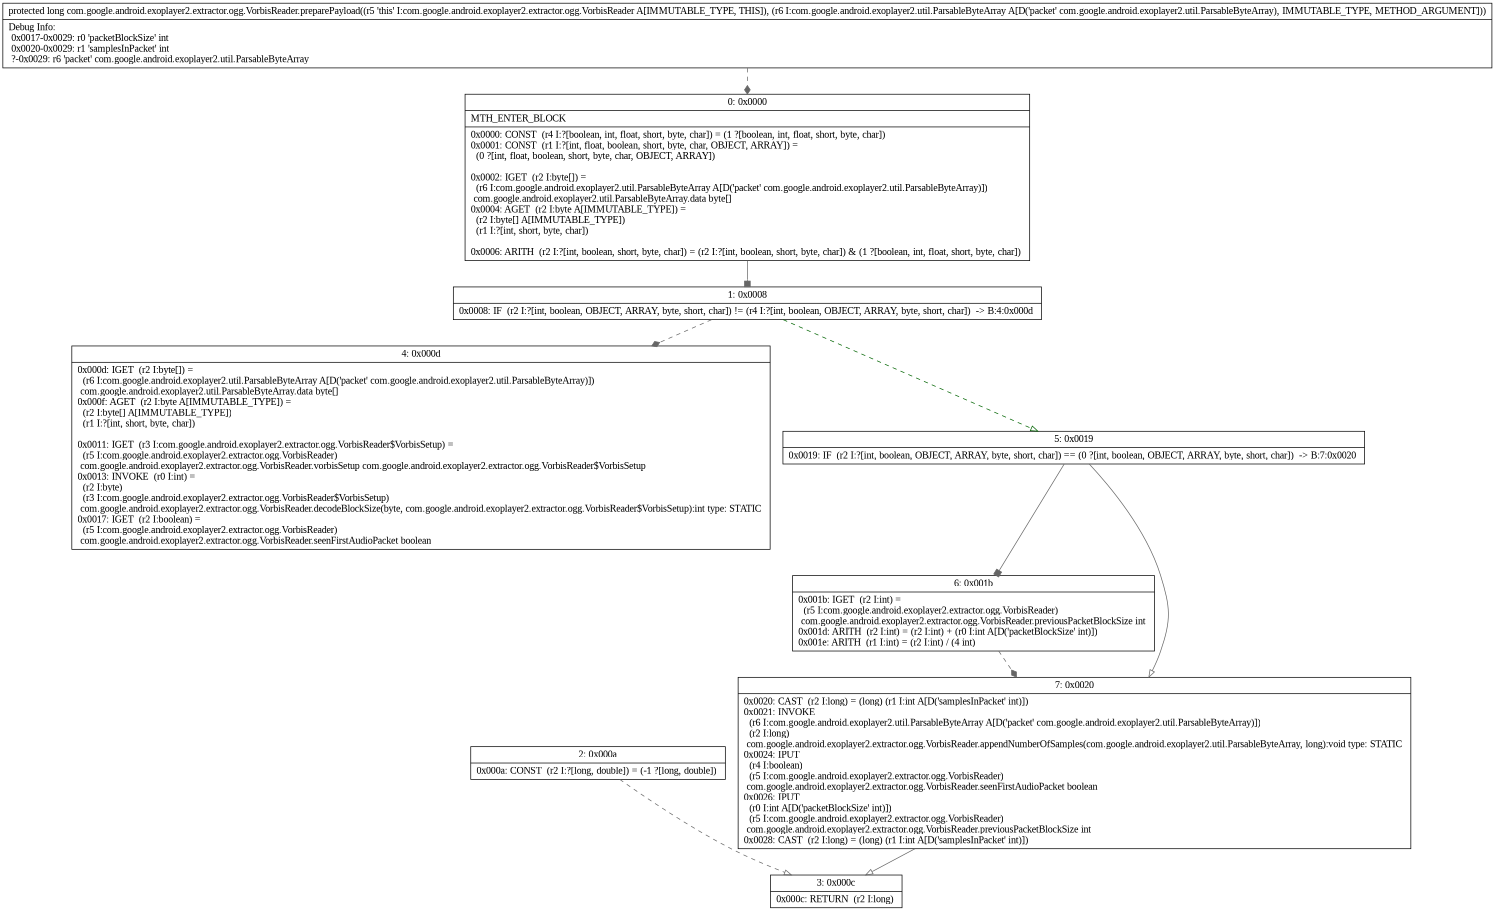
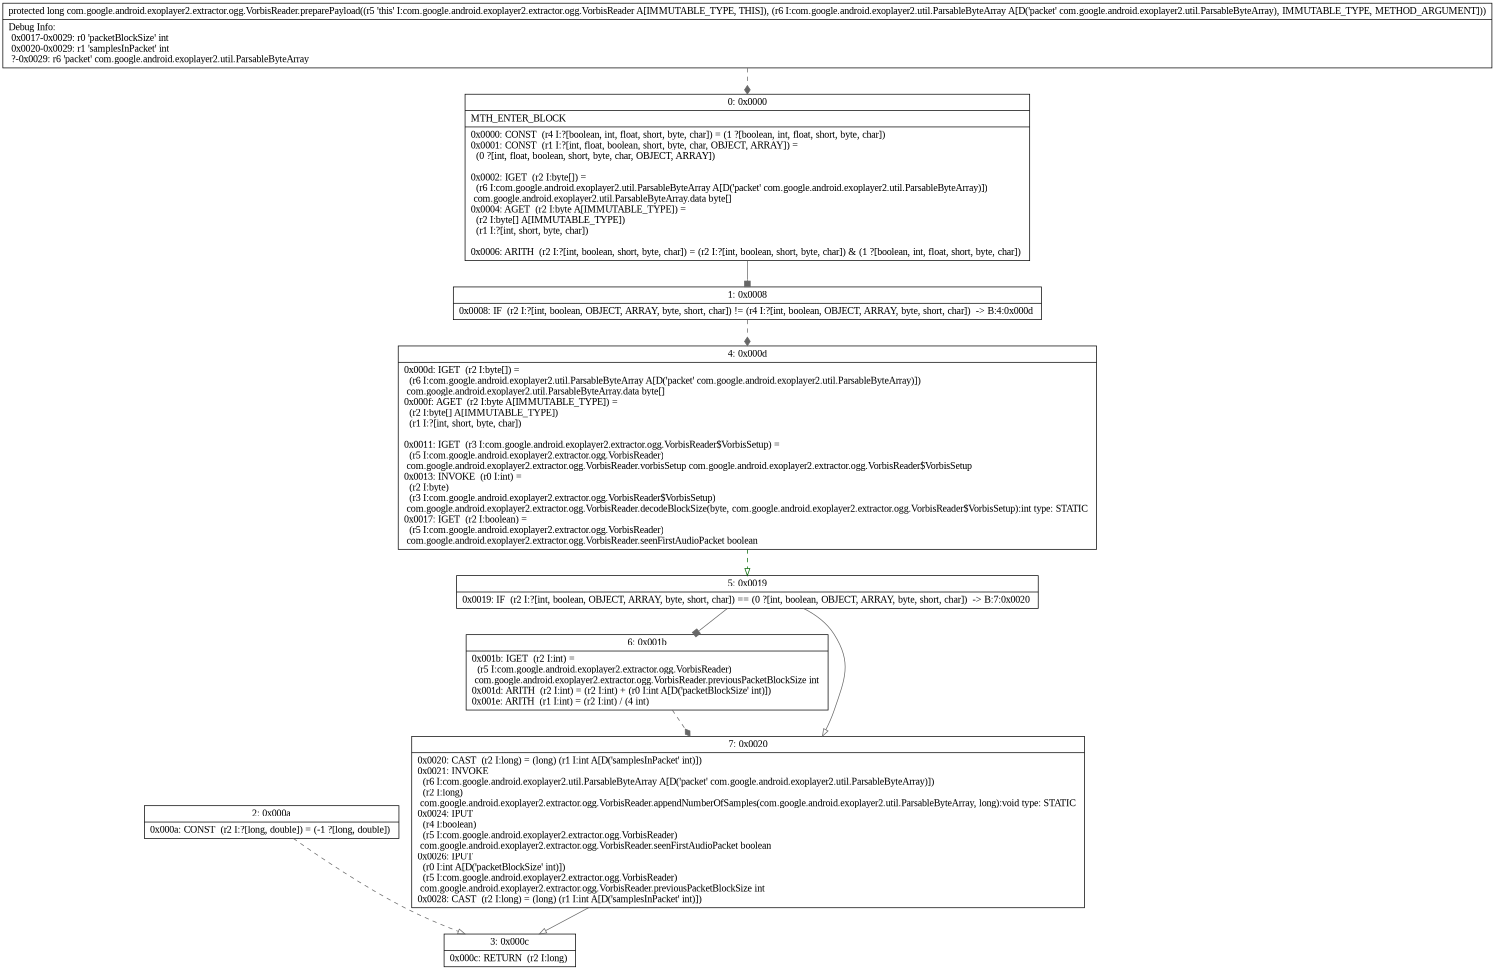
  digraph {
    fontname="Liberation Serif"
    node [fontname="Liberation Serif" shape=record]
    edge [arrowhead=onormal color=gray40 fontname="Liberation Serif" style=dashed]
    n1 [label="{0\:\ 0x0000|MTH_ENTER_BLOCK\l|0x0000: CONST  (r4 I:?[boolean, int, float, short, byte, char]) = (1 ?[boolean, int, float, short, byte, char]) \l0x0001: CONST  (r1 I:?[int, float, boolean, short, byte, char, OBJECT, ARRAY]) = \l  (0 ?[int, float, boolean, short, byte, char, OBJECT, ARRAY])\l \l0x0002: IGET  (r2 I:byte[]) = \l  (r6 I:com.google.android.exoplayer2.util.ParsableByteArray A[D('packet' com.google.android.exoplayer2.util.ParsableByteArray)])\l com.google.android.exoplayer2.util.ParsableByteArray.data byte[] \l0x0004: AGET  (r2 I:byte A[IMMUTABLE_TYPE]) = \l  (r2 I:byte[] A[IMMUTABLE_TYPE])\l  (r1 I:?[int, short, byte, char])\l \l0x0006: ARITH  (r2 I:?[int, boolean, short, byte, char]) = (r2 I:?[int, boolean, short, byte, char]) & (1 ?[boolean, int, float, short, byte, char]) \l}"]
    n2 [label="{1\:\ 0x0008|0x0008: IF  (r2 I:?[int, boolean, OBJECT, ARRAY, byte, short, char]) != (r4 I:?[int, boolean, OBJECT, ARRAY, byte, short, char])  \-\> B:4:0x000d \l}"]
    n3 [label="{4\:\ 0x000d|0x000d: IGET  (r2 I:byte[]) = \l  (r6 I:com.google.android.exoplayer2.util.ParsableByteArray A[D('packet' com.google.android.exoplayer2.util.ParsableByteArray)])\l com.google.android.exoplayer2.util.ParsableByteArray.data byte[] \l0x000f: AGET  (r2 I:byte A[IMMUTABLE_TYPE]) = \l  (r2 I:byte[] A[IMMUTABLE_TYPE])\l  (r1 I:?[int, short, byte, char])\l \l0x0011: IGET  (r3 I:com.google.android.exoplayer2.extractor.ogg.VorbisReader$VorbisSetup) = \l  (r5 I:com.google.android.exoplayer2.extractor.ogg.VorbisReader)\l com.google.android.exoplayer2.extractor.ogg.VorbisReader.vorbisSetup com.google.android.exoplayer2.extractor.ogg.VorbisReader$VorbisSetup \l0x0013: INVOKE  (r0 I:int) = \l  (r2 I:byte)\l  (r3 I:com.google.android.exoplayer2.extractor.ogg.VorbisReader$VorbisSetup)\l com.google.android.exoplayer2.extractor.ogg.VorbisReader.decodeBlockSize(byte, com.google.android.exoplayer2.extractor.ogg.VorbisReader$VorbisSetup):int type: STATIC \l0x0017: IGET  (r2 I:boolean) = \l  (r5 I:com.google.android.exoplayer2.extractor.ogg.VorbisReader)\l com.google.android.exoplayer2.extractor.ogg.VorbisReader.seenFirstAudioPacket boolean \l}"]
    n4 [label="{2\:\ 0x000a|0x000a: CONST  (r2 I:?[long, double]) = (\-1 ?[long, double]) \l}"]
    n5 [label="{3\:\ 0x000c|0x000c: RETURN  (r2 I:long) \l}"]
    n6 [label="{5\:\ 0x0019|0x0019: IF  (r2 I:?[int, boolean, OBJECT, ARRAY, byte, short, char]) == (0 ?[int, boolean, OBJECT, ARRAY, byte, short, char])  \-\> B:7:0x0020 \l}"]
    n7 [label="{6\:\ 0x001b|0x001b: IGET  (r2 I:int) = \l  (r5 I:com.google.android.exoplayer2.extractor.ogg.VorbisReader)\l com.google.android.exoplayer2.extractor.ogg.VorbisReader.previousPacketBlockSize int \l0x001d: ARITH  (r2 I:int) = (r2 I:int) + (r0 I:int A[D('packetBlockSize' int)]) \l0x001e: ARITH  (r1 I:int) = (r2 I:int) \/ (4 int) \l}"]
    n8 [label="{7\:\ 0x0020|0x0020: CAST  (r2 I:long) = (long) (r1 I:int A[D('samplesInPacket' int)]) \l0x0021: INVOKE  \l  (r6 I:com.google.android.exoplayer2.util.ParsableByteArray A[D('packet' com.google.android.exoplayer2.util.ParsableByteArray)])\l  (r2 I:long)\l com.google.android.exoplayer2.extractor.ogg.VorbisReader.appendNumberOfSamples(com.google.android.exoplayer2.util.ParsableByteArray, long):void type: STATIC \l0x0024: IPUT  \l  (r4 I:boolean)\l  (r5 I:com.google.android.exoplayer2.extractor.ogg.VorbisReader)\l com.google.android.exoplayer2.extractor.ogg.VorbisReader.seenFirstAudioPacket boolean \l0x0026: IPUT  \l  (r0 I:int A[D('packetBlockSize' int)])\l  (r5 I:com.google.android.exoplayer2.extractor.ogg.VorbisReader)\l com.google.android.exoplayer2.extractor.ogg.VorbisReader.previousPacketBlockSize int \l0x0028: CAST  (r2 I:long) = (long) (r1 I:int A[D('samplesInPacket' int)]) \l}"]
    n9 [label="{protected long com.google.android.exoplayer2.extractor.ogg.VorbisReader.preparePayload((r5 'this' I:com.google.android.exoplayer2.extractor.ogg.VorbisReader A[IMMUTABLE_TYPE, THIS]), (r6 I:com.google.android.exoplayer2.util.ParsableByteArray A[D('packet' com.google.android.exoplayer2.util.ParsableByteArray), IMMUTABLE_TYPE, METHOD_ARGUMENT]))  | Debug Info:\l  0x0017\-0x0029: r0 'packetBlockSize' int\l  0x0020\-0x0029: r1 'samplesInPacket' int\l  ?\-0x0029: r6 'packet' com.google.android.exoplayer2.util.ParsableByteArray\l}"]
    n1 -> n2 [arrowhead=box style=solid]
    n2 -> n3 [arrowhead=diamond]
-   n2 -> n6 [color=darkgreen]
+   n3 -> n6 [color=darkgreen]
    n4 -> n5
    n6 -> n7 [arrowhead=box style=solid]
    n6 -> n8 [style=solid]
    n7 -> n8 [arrowhead=diamond]
    n8 -> n5 [style=solid]
    n9 -> n1 [arrowhead=diamond]
  }
